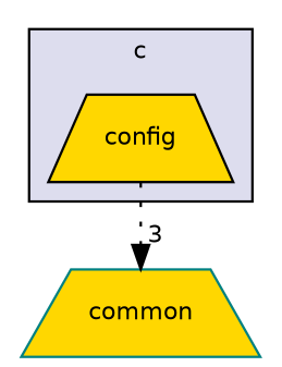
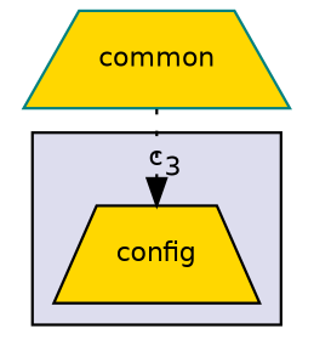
  digraph {
    compound=true
    node [fillcolor=gold fontname=Helvetica fontsize=10 shape=trapezium style=filled]
    n1 [label=config pencolor=black color=black]
    n2 [color=teal label=common]
    subgraph cluster_1 {
      bgcolor="#ddddee"
      fontname=Helvetica
      fontsize=10
      label=c
      pencolor=black
      n1
    }
-   n1 -> n2 [headlabel=3 labeldistance=1.5 labelfontname=Helvetica labelfontsize=10 style=dotted]
+   n2 -> n1 [headlabel=3 labeldistance=1.5 labelfontname=Helvetica labelfontsize=10 style=dotted]
  }
